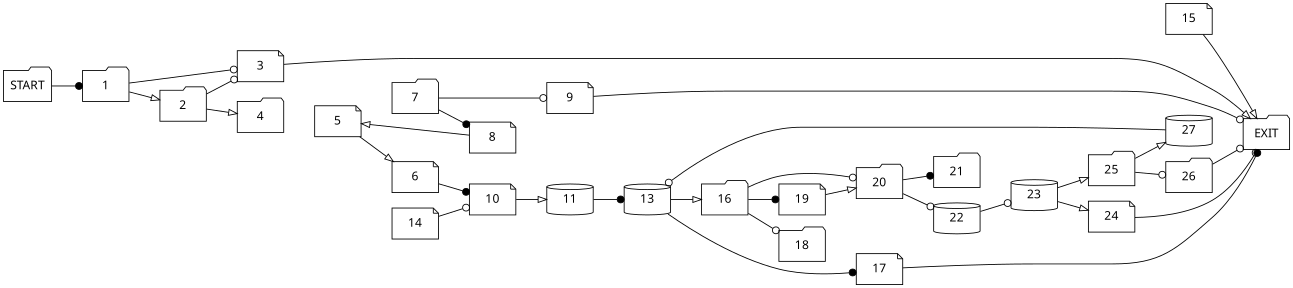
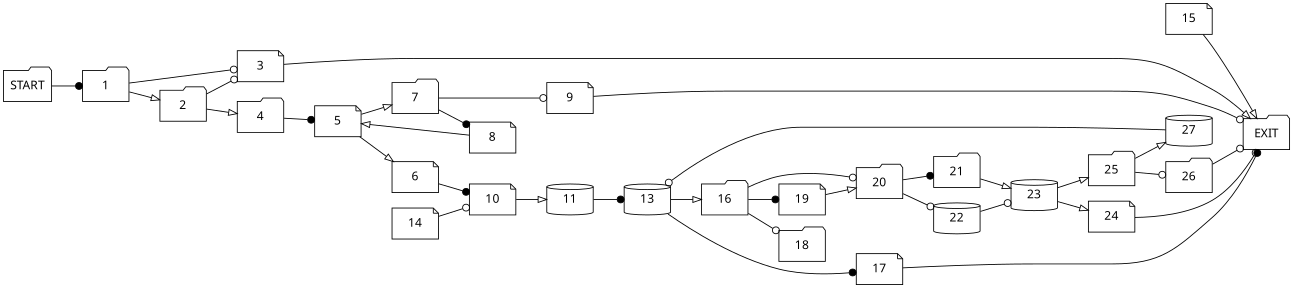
  digraph {
    fontname="Noto Sans"
    rankdir=LR
    node [fontname="Noto Sans" shape=folder]
    edge [arrowhead=onormal fontname="Noto Sans"]
    n1 [label=START]
    1
    2
    3 [shape=note]
    n5 [label=EXIT]
    4
    5 [shape=note]
    6 [shape=note]
    7
    10 [shape=note]
    8 [shape=note]
    9 [shape=note]
    11 [shape=cylinder]
    13 [shape=cylinder]
    16
    17 [shape=note]
    14 [shape=note]
    15 [shape=note]
    18
    19 [shape=note]
    20
    21
    22 [shape=cylinder]
    23 [shape=cylinder]
    24 [shape=note]
    25
    26
    27 [shape=cylinder]
    n1 -> 1 [arrowhead=dot]
    1 -> 2
    1 -> 3 [arrowhead=odot]
    2 -> 3 [arrowhead=odot]
    2 -> 4
    3 -> n5
+   4 -> 5 [arrowhead=dot]
    5 -> 6
+   5 -> 7
    6 -> 10 [arrowhead=dot]
    7 -> 8 [arrowhead=dot]
    7 -> 9 [arrowhead=odot]
    10 -> 11
    8 -> 5
    9 -> n5 [arrowhead=odot]
    11 -> 13 [arrowhead=dot]
    13 -> 16
    13 -> 17 [arrowhead=dot]
    16 -> 18 [arrowhead=odot]
    16 -> 19 [arrowhead=dot]
    16 -> 20 [arrowhead=odot]
    17 -> n5 [arrowhead=dot]
    14 -> 10 [arrowhead=odot]
    15 -> n5
    19 -> 20
    20 -> 21 [arrowhead=dot]
    20 -> 22 [arrowhead=odot]
+   21 -> 23
    22 -> 23 [arrowhead=odot]
    23 -> 24
    23 -> 25
    24 -> n5 [arrowhead=odot]
    25 -> 26 [arrowhead=odot]
    25 -> 27
    26 -> n5 [arrowhead=odot]
    27 -> 13 [arrowhead=odot]
  }
